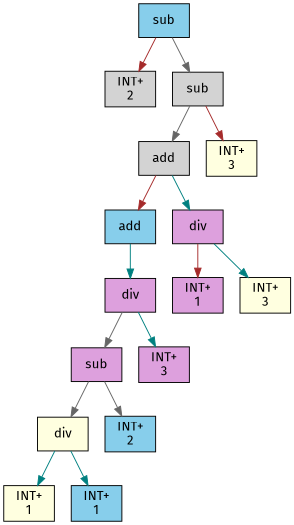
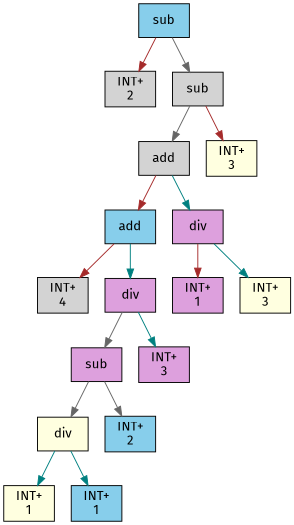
  digraph {
    fontname="Fira Sans"
    node [shape=box style=filled fillcolor=plum fontname="Fira Sans"]
    edge [color=teal fontname="Fira Sans"]
    n1 [label=sub fillcolor=skyblue]
    n2 [label="INT+\n2" fillcolor=lightgrey]
    n3 [label=sub fillcolor=lightgrey]
    n4 [label=add fillcolor=lightgrey]
    n5 [label="INT+\n3" fillcolor=lightyellow]
    n6 [label=add fillcolor=skyblue]
    n7 [label=div]
+   n8 [label="INT+\n4" fillcolor=lightgrey]
    n9 [label=div]
    n10 [label=sub]
    n11 [label="INT+\n3"]
    n12 [label=div fillcolor=lightyellow]
    n13 [label="INT+\n2" fillcolor=skyblue]
    n14 [label="INT+\n1" fillcolor=lightyellow]
    n15 [label="INT+\n1" fillcolor=skyblue]
    n16 [label="INT+\n1"]
    n17 [label="INT+\n3" fillcolor=lightyellow]
    n1 -> n2 [color=brown]
    n1 -> n3 [color=gray40]
    n3 -> n4 [color=gray40]
    n3 -> n5 [color=brown]
    n4 -> n6 [color=brown]
    n4 -> n7
+   n6 -> n8 [color=brown]
    n6 -> n9
    n7 -> n16 [color=brown]
    n7 -> n17
    n9 -> n10 [color=gray40]
    n9 -> n11
    n10 -> n12 [color=gray40]
    n10 -> n13 [color=gray40]
    n12 -> n14
    n12 -> n15
  }
